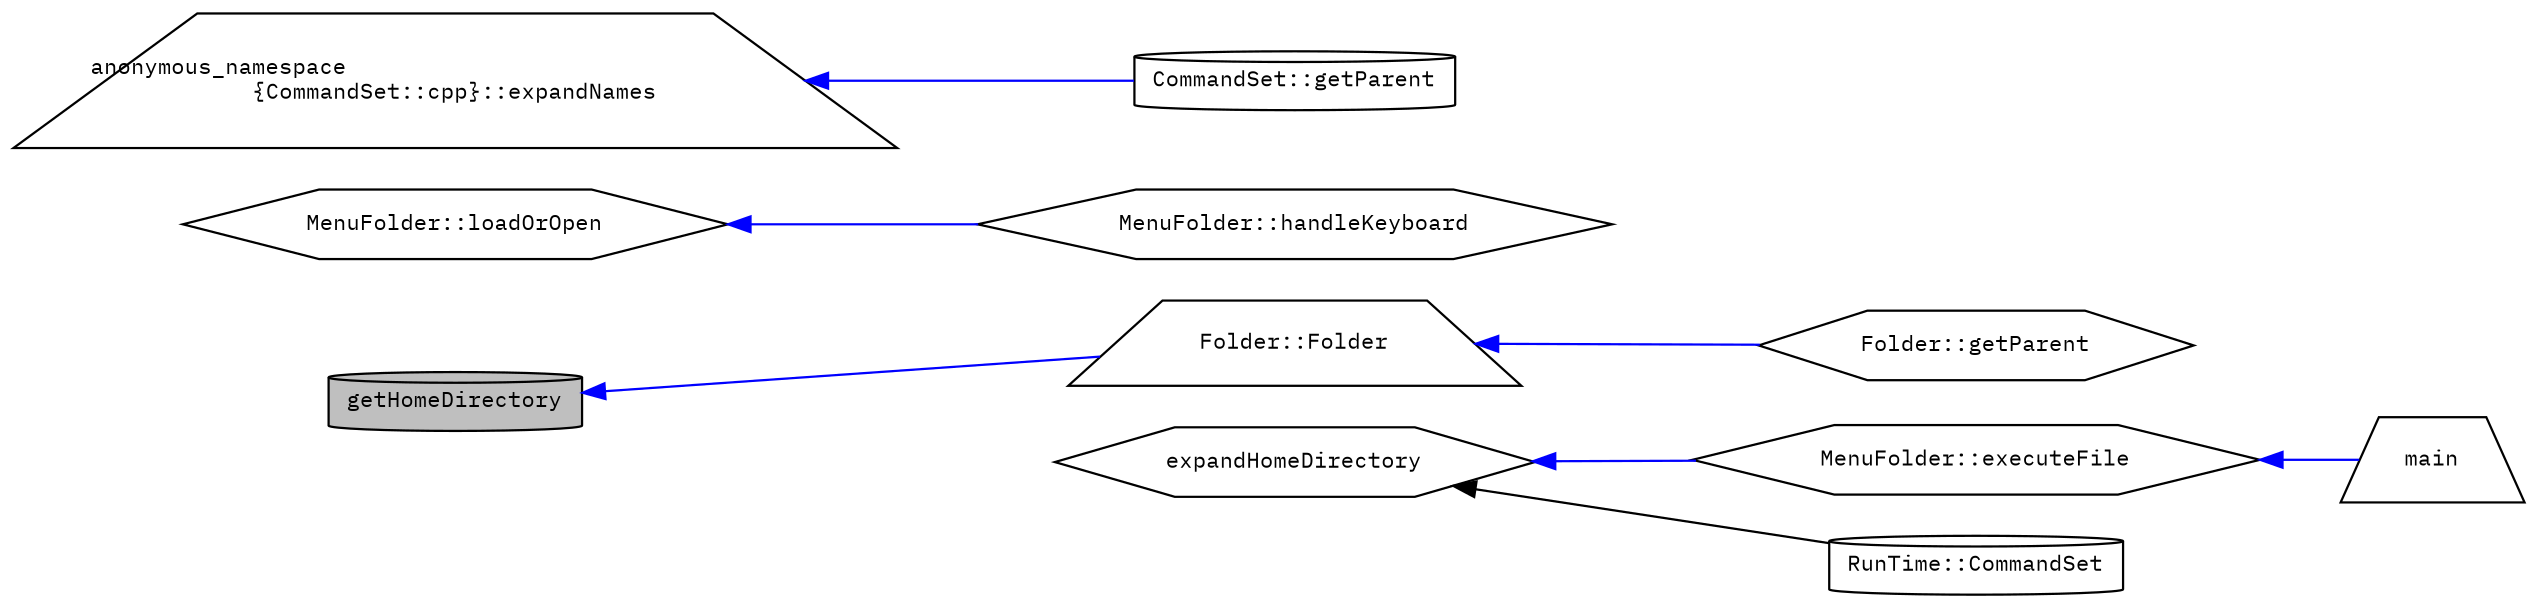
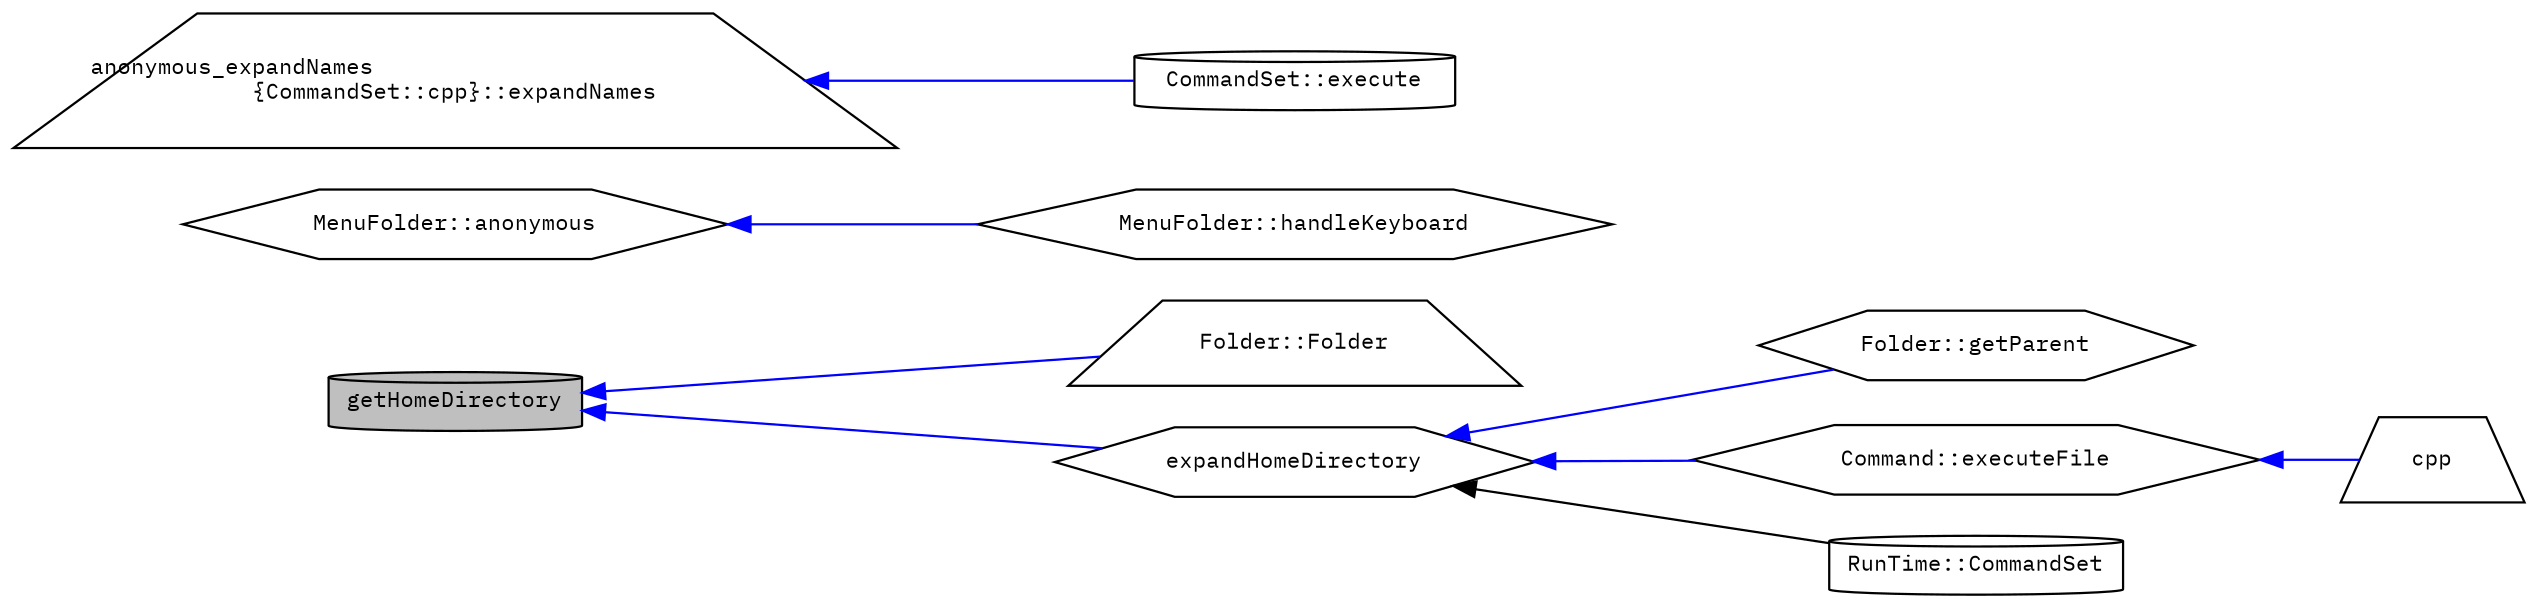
  digraph {
    fontname="IBM Plex Mono"
    rankdir=LR
    node [color=black fillcolor=white fontname="IBM Plex Mono" fontsize=10 shape=hexagon style=filled]
    edge [color=blue dir=back fontname="IBM Plex Mono" fontsize=10 labelfontname=Helvetica labelfontsize=10 style=solid]
    n1 [fillcolor=grey75 fontcolor=black height=0.2 label=getHomeDirectory shape=cylinder width=0.4]
    n2 [height=0.2 label="Folder::Folder" shape=trapezium width=0.4]
    n3 [height=0.2 label=expandHomeDirectory width=0.4]
    n4 [height=0.2 label="Folder::getParent" width=0.4]
-   n5 [height=0.2 label="MenuFolder::executeFile" width=0.4]
+   n5 [height=0.2 label="Command::executeFile" width=0.4]
    n6 [height=0.2 label="RunTime::CommandSet" shape=cylinder width=0.4]
-   n7 [height=0.2 label="MenuFolder::loadOrOpen" width=0.4]
+   n7 [height=0.2 label="MenuFolder::anonymous" width=0.4]
    n8 [height=0.2 label="MenuFolder::handleKeyboard" width=0.4]
-   n9 [height=0.2 label=main shape=trapezium width=0.4]
-   n10 [height=0.2 label="anonymous_namespace\l\{CommandSet::cpp\}::expandNames" shape=trapezium width=0.4]
-   n11 [height=0.2 label="CommandSet::getParent" shape=cylinder width=0.4]
+   n9 [height=0.2 label=cpp shape=trapezium width=0.4]
+   n10 [height=0.2 label="anonymous_expandNames\l\{CommandSet::cpp\}::expandNames" shape=trapezium width=0.4]
+   n11 [height=0.2 label="CommandSet::execute" shape=cylinder width=0.4]
    n1 -> n2
-   n2 -> n4
+   n1 -> n3
+   n3 -> n4
    n3 -> n5
    n3 -> n6 [color=black]
    n5 -> n9
    n7 -> n8
    n10 -> n11
  }
